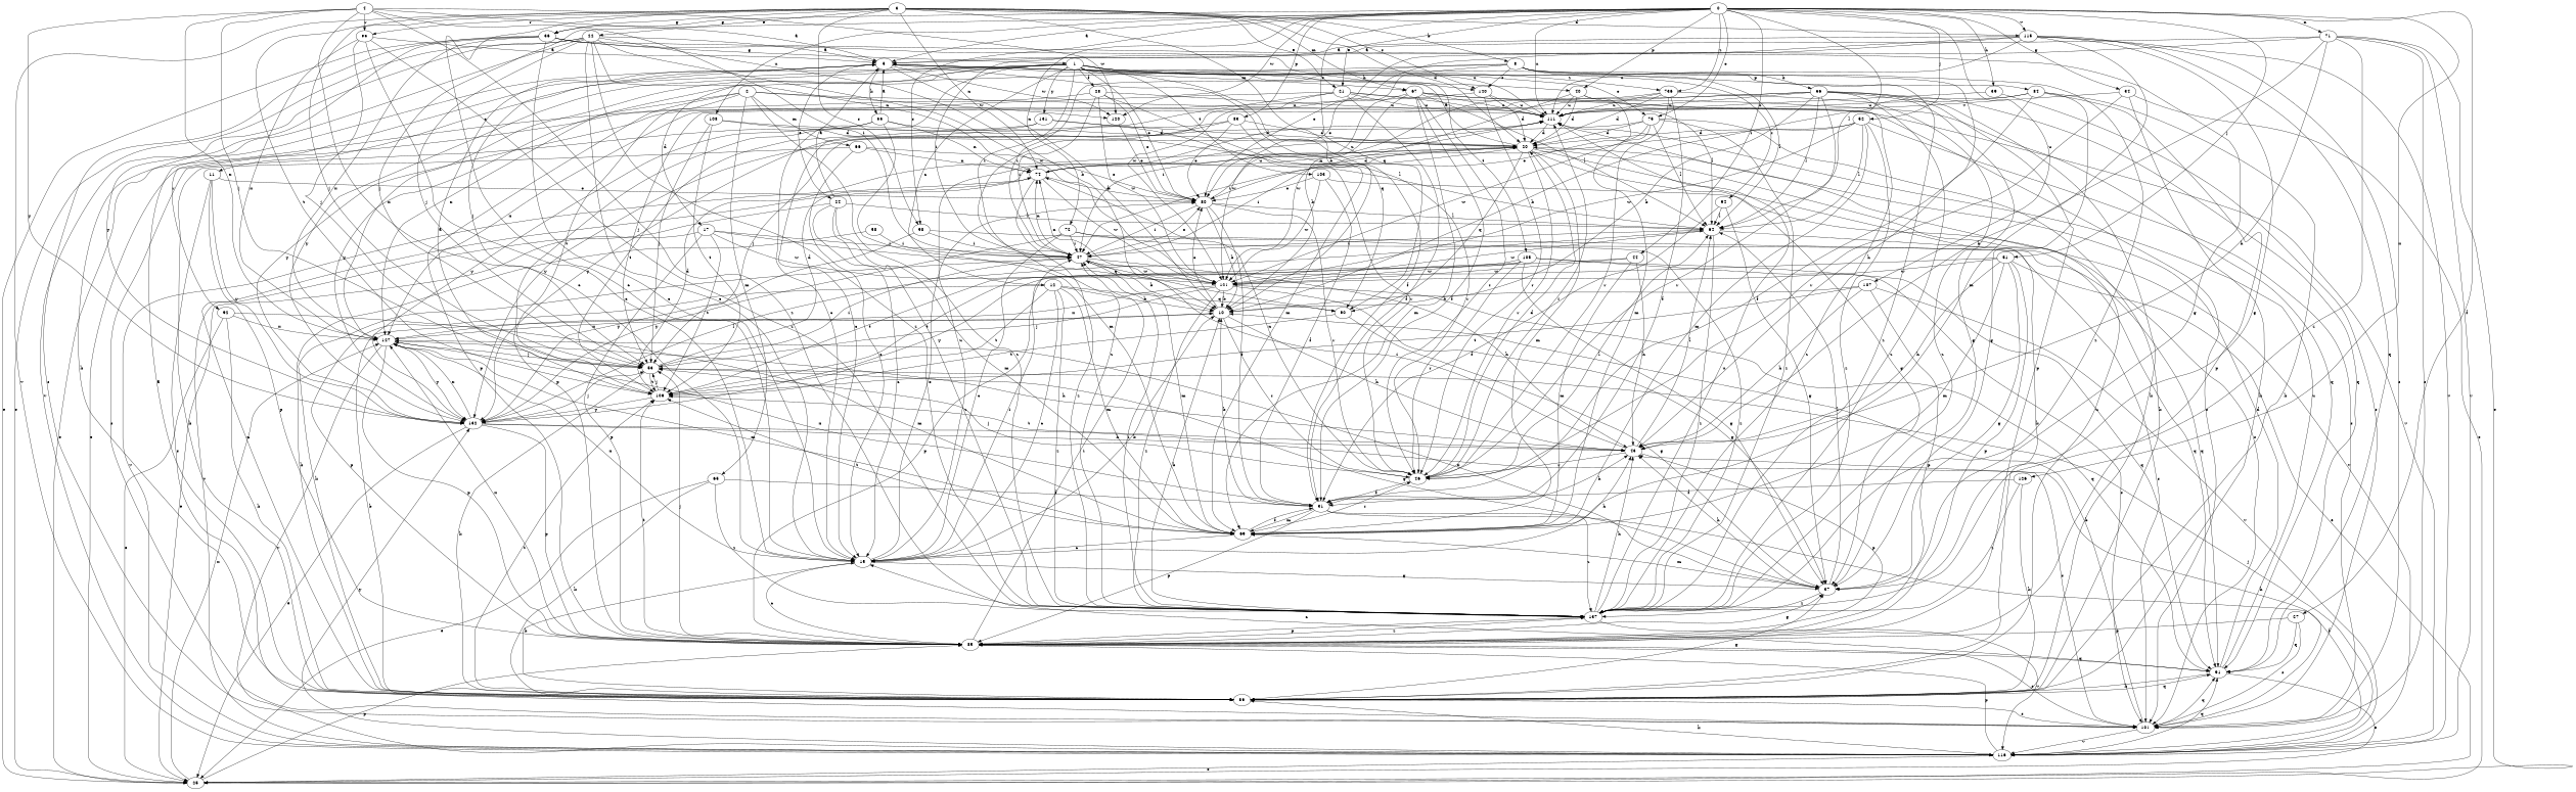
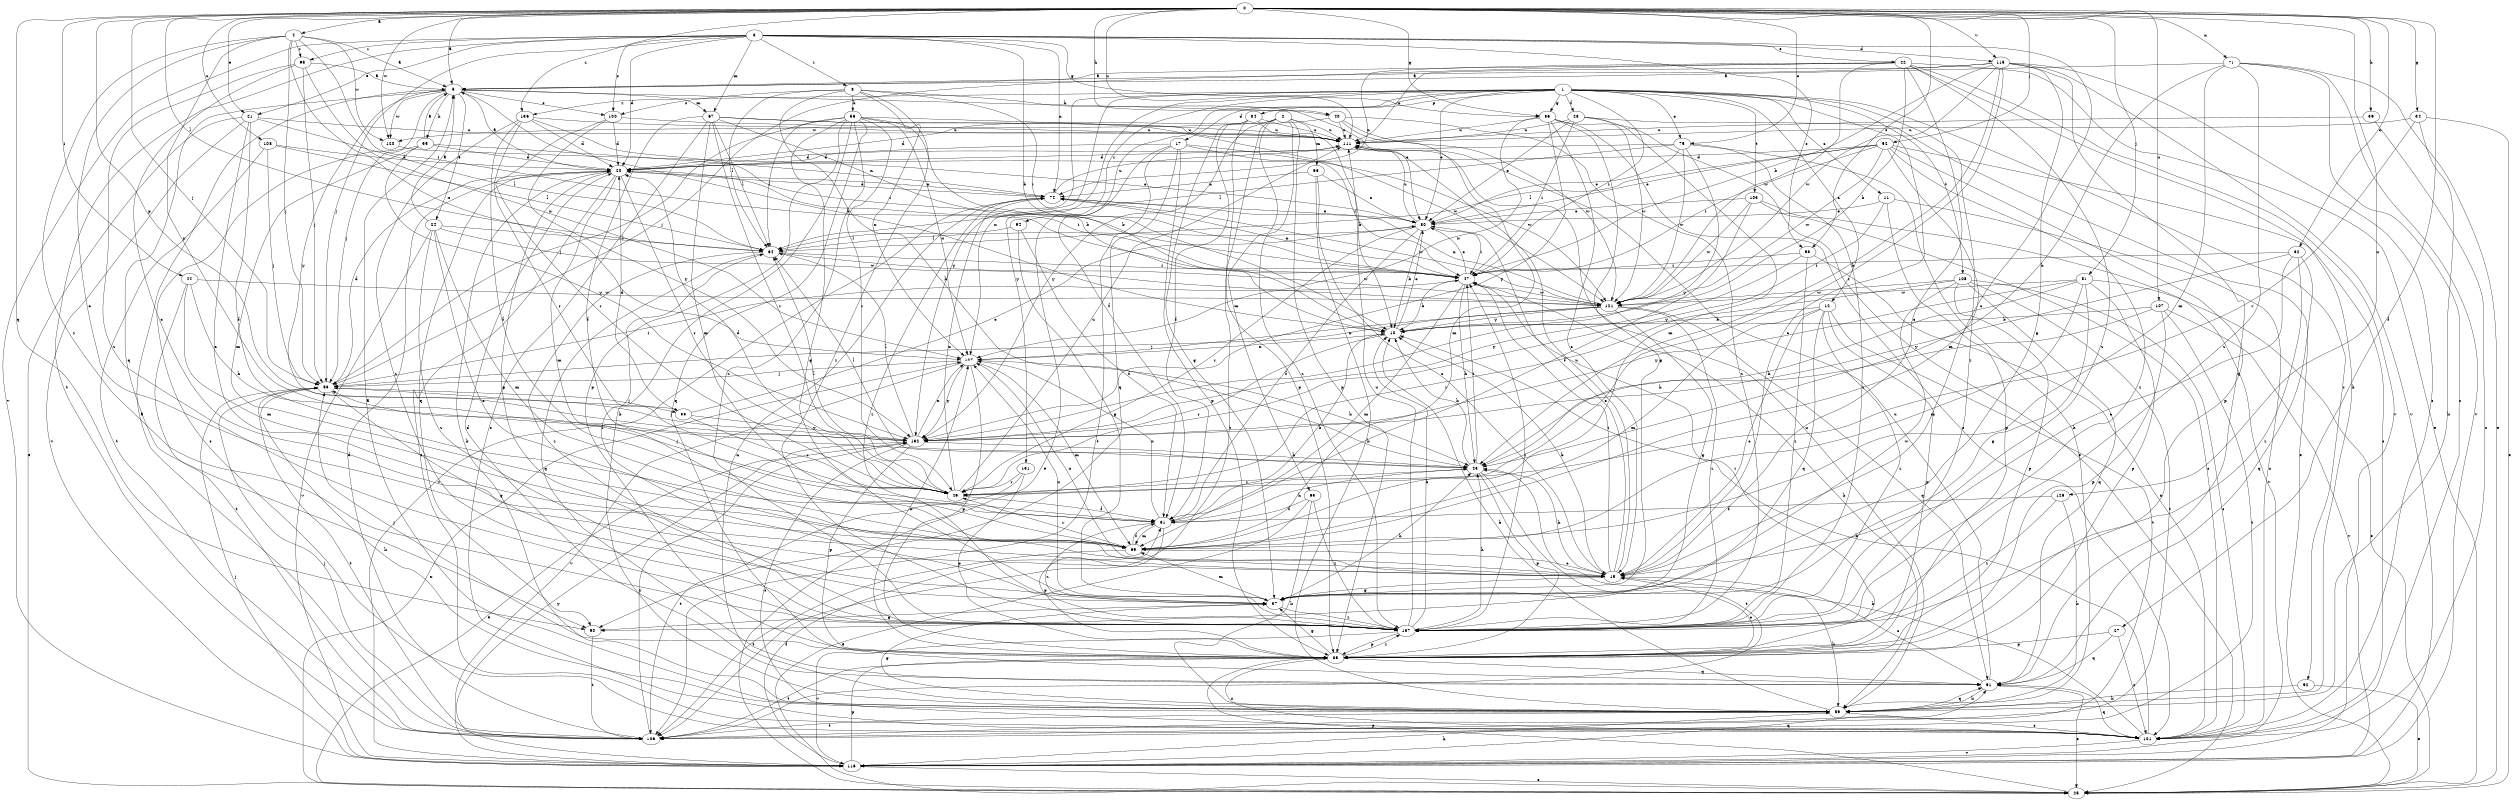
  strict digraph {
    0
    4
    5
    21
    27
    34
    36
    39
    40
    44
    51
    52
    53
    64
    71
-   72
+   72 [label=32]
    75
    83
    90
    98
    107
    108
    111
    115
    120
    126
-   136 [label=736]
+   136
    15
    47
    127
    132
    137
    95
    10
    67
-   100 [label=140]
+   100
    24
    55
    31
    116
    25
    85
    101
    91
    n45 [label=46]
    59
    37
    20
    69
    121
    106
    43
    80
    1
    11
    12
    17
    28
    84
    92
    94
    103
    105
    131
    74
    2
    65
    66
    3
    8
    22
    56
-   58
+   0 -> 4 [label=a]
    0 -> 5 [label=a]
    0 -> 21 [label=e]
    0 -> 27 [label=f]
    0 -> 34 [label=g]
    0 -> 36 [label=g]
    0 -> 39 [label=h]
-   0 -> 40 [label=p]
+   0 -> 40 [label=h]
    0 -> 44 [label=i]
    0 -> 51 [label=j]
    0 -> 52 [label=j]
    0 -> 53 [label=j]
    0 -> 64 [label=l]
    0 -> 71 [label=n]
    0 -> 72 [label=n]
    0 -> 75 [label=o]
    0 -> 83 [label=p]
    0 -> 90 [label=q]
    0 -> 98 [label=s]
    0 -> 107 [label=u]
    0 -> 108 [label=u]
    0 -> 111 [label=u]
    0 -> 115 [label=v]
    0 -> 120 [label=w]
    0 -> 126 [label=x]
    0 -> 136 [label=z]
    4 -> 5 [label=a]
    4 -> 53 [label=j]
    4 -> 120 [label=w]
    4 -> 15 [label=c]
    4 -> 47 [label=i]
    4 -> 127 [label=x]
    4 -> 132 [label=y]
    4 -> 137 [label=z]
    4 -> 95 [label=r]
    5 -> 40 [label=h]
    5 -> 53 [label=j]
    5 -> 90 [label=q]
    5 -> 120 [label=w]
+   5 -> 132 [label=y]
    5 -> 10 [label=b]
    5 -> 67 [label=m]
    5 -> 100 [label=s]
    5 -> 24 [label=e]
    5 -> 55 [label=k]
    21 -> 64 [label=l]
    21 -> 111 [label=u]
    21 -> 15 [label=c]
    21 -> 31 [label=f]
    21 -> 116 [label=v]
    21 -> 25 [label=e]
    27 -> 85 [label=p]
    27 -> 101 [label=s]
    27 -> 91 [label=q]
-   34 -> 111 [label=v]
+   34 -> 111 [label=u]
    34 -> 25 [label=e]
    34 -> n45 [label=r]
    34 -> 59 [label=k]
    36 -> 111 [label=u]
    36 -> 15 [label=c]
    36 -> 127 [label=x]
    36 -> 132 [label=y]
    36 -> 25 [label=e]
    36 -> 101 [label=s]
    36 -> 37 [label=g]
    39 -> 111 [label=u]
    39 -> 101 [label=s]
    40 -> 111 [label=u]
    40 -> 137 [label=z]
    40 -> 20 [label=d]
    40 -> 69 [label=m]
    40 -> 121 [label=w]
    44 -> 69 [label=m]
    44 -> 121 [label=w]
    44 -> 106 [label=t]
    44 -> 43 [label=h]
    51 -> 132 [label=y]
    51 -> 25 [label=e]
    51 -> 85 [label=p]
    51 -> 37 [label=g]
    51 -> 69 [label=m]
    51 -> 121 [label=w]
    51 -> 43 [label=h]
    52 -> 64 [label=l]
    52 -> 47 [label=i]
    52 -> 137 [label=z]
+   52 -> 85 [label=p]
    52 -> 101 [label=s]
    52 -> 20 [label=d]
    52 -> 69 [label=m]
    52 -> 121 [label=w]
    53 -> 47 [label=i]
    53 -> 59 [label=k]
    53 -> 37 [label=g]
    53 -> 20 [label=d]
    53 -> 106 [label=t]
    64 -> 47 [label=i]
    64 -> 137 [label=z]
    64 -> 91 [label=q]
    64 -> 121 [label=w]
    71 -> 5 [label=a]
    71 -> 137 [label=z]
    71 -> 116 [label=v]
    71 -> 25 [label=e]
    71 -> 101 [label=s]
    71 -> 69 [label=m]
    71 -> 43 [label=h]
-   71 -> 80 [label=o]
+   52 -> 80 [label=o]
    72 -> 15 [label=c]
    72 -> 47 [label=i]
    72 -> 132 [label=y]
    72 -> 137 [label=z]
    72 -> 91 [label=q]
    75 -> 64 [label=l]
    75 -> 132 [label=y]
    75 -> 137 [label=z]
    75 -> 59 [label=k]
    75 -> 20 [label=d]
    75 -> 121 [label=w]
    75 -> 80 [label=o]
-   83 -> 53 [label=j]
+   53 -> 83 [label=j]
    83 -> 132 [label=y]
    83 -> n45 [label=r]
    83 -> 20 [label=d]
    83 -> 80 [label=o]
-   90 -> 37 [label=g]
+   37 -> 90 [label=g]
    90 -> 106 [label=t]
    98 -> 47 [label=i]
    98 -> 132 [label=y]
-   21 -> 137 [label=z]
-   98 -> 101 [label=s]
+   98 -> 137 [label=z]
+   98 -> 101 [label=x]
    107 -> 10 [label=b]
    107 -> 116 [label=v]
    107 -> 85 [label=p]
    107 -> 106 [label=t]
    107 -> 43 [label=h]
    108 -> 53 [label=j]
    108 -> 64 [label=l]
    108 -> 20 [label=d]
    108 -> 106 [label=t]
    111 -> 20 [label=d]
    115 -> 5 [label=a]
    115 -> 111 [label=u]
-   115 -> 47 [label=i]
+   115 -> 47 [label=b]
    115 -> 116 [label=v]
    115 -> 101 [label=s]
    115 -> 91 [label=q]
+   115 -> n45 [label=r]
    115 -> 37 [label=g]
    115 -> 121 [label=w]
    115 -> 43 [label=h]
    120 -> 80 [label=o]
    126 -> 137 [label=z]
    126 -> 31 [label=f]
    126 -> 59 [label=k]
    136 -> 111 [label=u]
    136 -> 47 [label=i]
    136 -> 137 [label=z]
    136 -> 31 [label=f]
    136 -> n45 [label=r]
    136 -> 20 [label=d]
    15 -> 111 [label=u]
    15 -> 47 [label=i]
    15 -> 127 [label=x]
    15 -> 10 [label=b]
    15 -> 59 [label=k]
    15 -> 37 [label=g]
    15 -> 43 [label=h]
    15 -> 80 [label=o]
    47 -> 10 [label=b]
    47 -> 59 [label=k]
    47 -> 69 [label=m]
    47 -> 121 [label=w]
    47 -> 43 [label=h]
    47 -> 80 [label=o]
    47 -> 74 [label=n]
    127 -> 53 [label=j]
    127 -> 132 [label=y]
    127 -> 116 [label=v]
    127 -> 85 [label=p]
    127 -> 69 [label=m]
    127 -> 43 [label=h]
    132 -> 53 [label=j]
    132 -> 64 [label=l]
    132 -> 127 [label=x]
    132 -> 25 [label=e]
    132 -> 85 [label=p]
    132 -> 101 [label=s]
    132 -> 43 [label=h]
    137 -> 111 [label=u]
    137 -> 47 [label=i]
    137 -> 10 [label=b]
    137 -> 116 [label=v]
    137 -> 85 [label=p]
    137 -> 43 [label=h]
    95 -> 5 [label=a]
    95 -> 53 [label=j]
    95 -> 15 [label=c]
    95 -> 127 [label=x]
    95 -> 137 [label=z]
    10 -> 127 [label=x]
    10 -> n45 [label=r]
-   10 -> 43 [label=h]
+   43 -> 10 [label=h]
    10 -> 80 [label=o]
    67 -> 64 [label=l]
    67 -> 111 [label=u]
    67 -> 10 [label=b]
    67 -> 31 [label=f]
    67 -> 101 [label=s]
-   67 -> 91 [label=q]
    67 -> n45 [label=r]
    67 -> 69 [label=m]
    67 -> 121 [label=w]
    100 -> 111 [label=u]
    100 -> 132 [label=y]
    100 -> n45 [label=r]
    100 -> 20 [label=d]
    24 -> 5 [label=a]
    24 -> 64 [label=l]
    24 -> 15 [label=c]
    24 -> 137 [label=z]
    24 -> 116 [label=v]
    24 -> 69 [label=m]
+   24 -> 121 [label=w]
    55 -> 5 [label=a]
    55 -> 132 [label=y]
    55 -> 101 [label=s]
    55 -> 20 [label=d]
    55 -> 69 [label=m]
    55 -> 74 [label=n]
    31 -> 127 [label=x]
    31 -> 137 [label=z]
    31 -> 10 [label=b]
    31 -> 85 [label=p]
    31 -> 69 [label=m]
    31 -> 43 [label=h]
    116 -> 53 [label=j]
    116 -> 132 [label=y]
-   31 -> 116 [label=f]
+   116 -> 31 [label=f]
    116 -> 25 [label=e]
    116 -> 85 [label=p]
    116 -> 91 [label=q]
    116 -> 59 [label=k]
    25 -> 127 [label=x]
    25 -> 85 [label=p]
    85 -> 53 [label=j]
    85 -> 15 [label=c]
    85 -> 47 [label=i]
    85 -> 127 [label=x]
    85 -> 137 [label=z]
    85 -> 101 [label=s]
    85 -> 91 [label=q]
    85 -> 37 [label=g]
    85 -> 106 [label=t]
    101 -> 10 [label=b]
    101 -> 116 [label=v]
    101 -> 91 [label=q]
    101 -> 43 [label=h]
    91 -> 111 [label=u]
    91 -> 15 [label=c]
    91 -> 25 [label=e]
    91 -> 59 [label=k]
    91 -> 20 [label=d]
    n45 -> 53 [label=j]
    n45 -> 64 [label=l]
-   n45 -> 111 [label=i]
+   n45 -> 111 [label=u]
    n45 -> 31 [label=f]
    n45 -> 20 [label=d]
    n45 -> 74 [label=n]
    59 -> 5 [label=a]
    59 -> 111 [label=u]
    59 -> 10 [label=b]
    59 -> 101 [label=s]
    59 -> 91 [label=q]
    59 -> 37 [label=g]
    59 -> 106 [label=t]
    59 -> 74 [label=n]
    37 -> 64 [label=l]
    37 -> 127 [label=x]
    37 -> 137 [label=z]
    37 -> 69 [label=m]
    37 -> 43 [label=h]
    20 -> 5 [label=a]
    20 -> 90 [label=q]
    20 -> 47 [label=i]
    20 -> 101 [label=s]
    20 -> n45 [label=r]
    20 -> 59 [label=k]
    20 -> 37 [label=g]
    20 -> 69 [label=m]
    20 -> 74 [label=n]
    69 -> 15 [label=c]
    69 -> 31 [label=f]
    69 -> n45 [label=r]
    69 -> 106 [label=t]
    121 -> 53 [label=j]
    121 -> 127 [label=x]
    121 -> 137 [label=z]
-   121 -> 10 [label=b]
+   121 -> 10 [label=y]
    121 -> 91 [label=q]
    121 -> 37 [label=g]
    121 -> 74 [label=n]
    106 -> 5 [label=a]
    106 -> 53 [label=j]
    106 -> 132 [label=y]
    106 -> 20 [label=d]
    43 -> 64 [label=l]
    43 -> 47 [label=i]
    43 -> 85 [label=p]
    43 -> n45 [label=r]
    43 -> 106 [label=t]
    80 -> 64 [label=l]
    80 -> 111 [label=u]
    80 -> 47 [label=i]
    80 -> 10 [label=b]
    80 -> 31 [label=f]
    80 -> n45 [label=r]
-   36 -> 1 [label=g]
+   1 -> 36 [label=g]
    1 -> 75 [label=o]
    1 -> 136 [label=z]
    1 -> 15 [label=c]
    1 -> 47 [label=i]
    1 -> 127 [label=x]
    1 -> 132 [label=y]
    1 -> 137 [label=z]
    1 -> 31 [label=f]
    1 -> 80 [label=o]
    1 -> 11 [label=c]
    1 -> 12 [label=c]
    1 -> 17 [label=d]
    1 -> 28 [label=f]
    1 -> 84 [label=p]
    1 -> 92 [label=r]
    1 -> 94 [label=r]
    1 -> 103 [label=t]
    1 -> 105 [label=t]
    1 -> 131 [label=y]
    11 -> 132 [label=y]
    11 -> 85 [label=p]
    11 -> 101 [label=s]
    11 -> 80 [label=o]
    12 -> 90 [label=q]
    12 -> 15 [label=c]
    12 -> 137 [label=z]
    12 -> 10 [label=b]
    12 -> 85 [label=p]
    12 -> 69 [label=m]
    12 -> 106 [label=t]
    17 -> 90 [label=q]
    17 -> 47 [label=i]
    17 -> 25 [label=e]
    17 -> 85 [label=p]
    17 -> 121 [label=w]
    17 -> 106 [label=t]
    28 -> 111 [label=u]
    28 -> 47 [label=i]
    28 -> 25 [label=e]
    28 -> 69 [label=m]
    28 -> 121 [label=w]
    28 -> 80 [label=o]
    84 -> 111 [label=u]
    84 -> 10 [label=b]
    84 -> 31 [label=f]
    84 -> 85 [label=p]
-   84 -> 59 [label=k]
    84 -> 37 [label=g]
-   92 -> 127 [label=x]
    92 -> 25 [label=e]
    92 -> 59 [label=k]
-   92 -> 69 [label=m]
    94 -> 64 [label=l]
    94 -> 31 [label=f]
    94 -> 37 [label=g]
    103 -> 31 [label=f]
    103 -> 116 [label=v]
+   103 -> 101 [label=s]
    103 -> 121 [label=w]
    103 -> 80 [label=o]
    105 -> 85 [label=p]
    105 -> 101 [label=s]
    105 -> 91 [label=q]
    105 -> n45 [label=r]
-   105 -> 37 [label=g]
+   105 -> 37 [label=w]
    105 -> 121 [label=w]
    105 -> 106 [label=t]
    131 -> 85 [label=p]
    131 -> n45 [label=r]
-   131 -> 20 [label=d]
+   17 -> 20 [label=d]
    131 -> 106 [label=t]
    74 -> 111 [label=u]
    74 -> 137 [label=z]
    74 -> 116 [label=v]
    74 -> 20 [label=d]
    74 -> 121 [label=w]
    74 -> 80 [label=o]
    2 -> 111 [label=u]
    2 -> 120 [label=w]
    2 -> 132 [label=y]
    2 -> 137 [label=z]
    2 -> 85 [label=p]
    2 -> 106 [label=t]
    2 -> 65 [label=m]
    2 -> 66 [label=m]
    65 -> 137 [label=z]
    65 -> 31 [label=f]
    65 -> 25 [label=e]
    65 -> 59 [label=k]
    66 -> 15 [label=c]
    66 -> 59 [label=k]
    66 -> 80 [label=o]
    66 -> 74 [label=n]
    3 -> 21 [label=e]
    3 -> 36 [label=g]
    3 -> 53 [label=j]
    3 -> 98 [label=s]
    3 -> 115 [label=d]
    3 -> 15 [label=c]
    3 -> 95 [label=r]
    3 -> 10 [label=b]
    3 -> 67 [label=m]
    3 -> 100 [label=s]
    3 -> 116 [label=v]
    3 -> 20 [label=d]
    3 -> 106 [label=t]
    3 -> 74 [label=n]
-   3 -> 8 [label=b]
+   3 -> 8 [label=i]
    3 -> 22 [label=e]
    8 -> 64 [label=l]
    8 -> 47 [label=i]
    8 -> 127 [label=x]
    8 -> 137 [label=z]
    8 -> 100 [label=s]
    8 -> 43 [label=h]
    8 -> 80 [label=o]
    8 -> 56 [label=k]
    22 -> 5 [label=a]
    22 -> 53 [label=j]
    22 -> 15 [label=c]
    22 -> 137 [label=z]
    22 -> 10 [label=b]
    22 -> 116 [label=v]
    22 -> 25 [label=e]
    22 -> 59 [label=k]
    22 -> 121 [label=w]
    22 -> 74 [label=n]
    56 -> 53 [label=j]
    56 -> 64 [label=l]
    56 -> 111 [label=u]
    56 -> 127 [label=x]
    56 -> 137 [label=z]
    56 -> 10 [label=b]
    56 -> 85 [label=p]
    56 -> 91 [label=q]
    56 -> n45 [label=r]
    56 -> 59 [label=k]
    56 -> 37 [label=g]
-   58 -> 47 [label=i]
-   58 -> 59 [label=k]
  }
